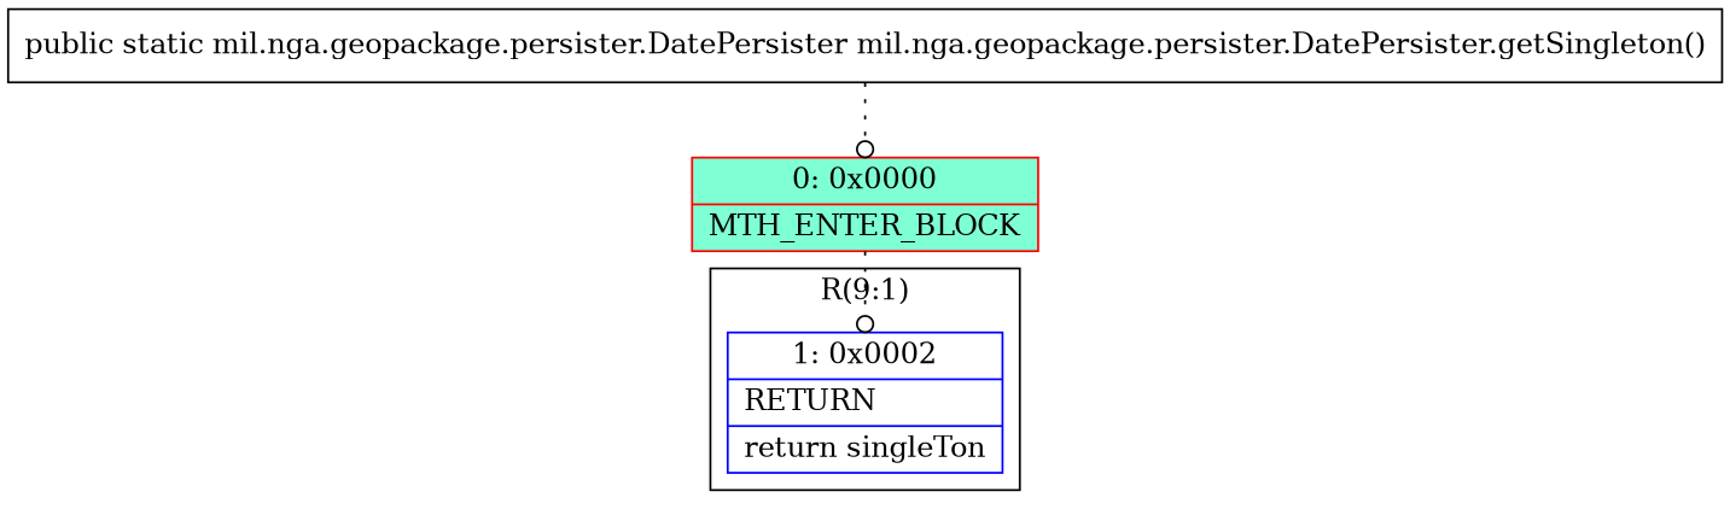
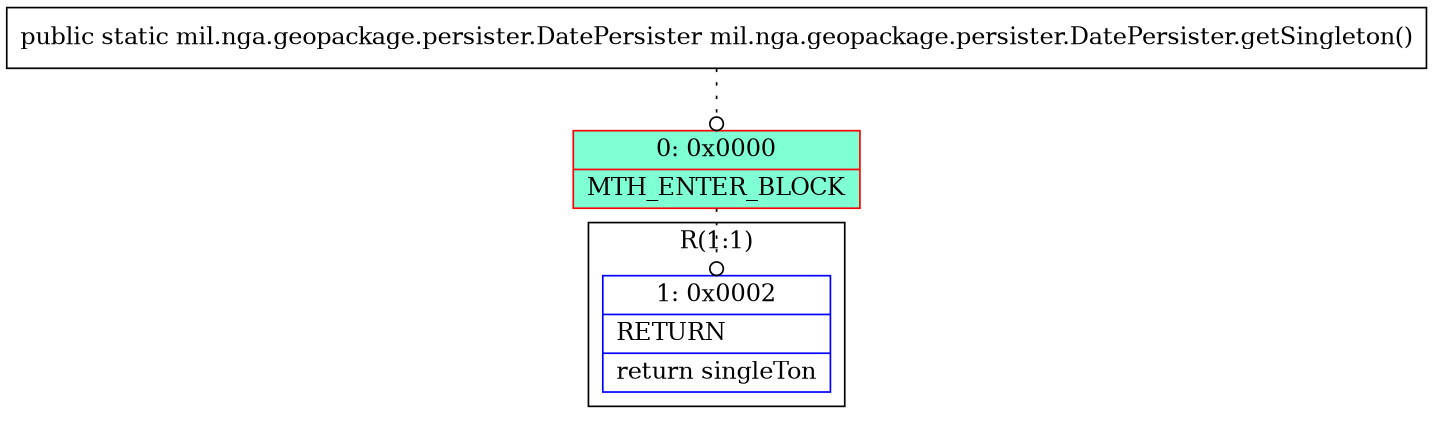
  digraph {
    node [shape=record style=filled fillcolor=white]
    edge [style=dotted arrowhead=odot]
    n1 [color=blue label="{1\:\ 0x0002|RETURN\l|return singleTon\l}"]
    n2 [color=red label="{0\:\ 0x0000|MTH_ENTER_BLOCK\l}" fillcolor=aquamarine]
    n3 [label="{public static mil.nga.geopackage.persister.DatePersister mil.nga.geopackage.persister.DatePersister.getSingleton() }"]
    subgraph cluster_1 {
-     label="R(9:1)"
+     label="R(1:1)"
      n1
    }
    n2 -> n1
    n3 -> n2
  }
